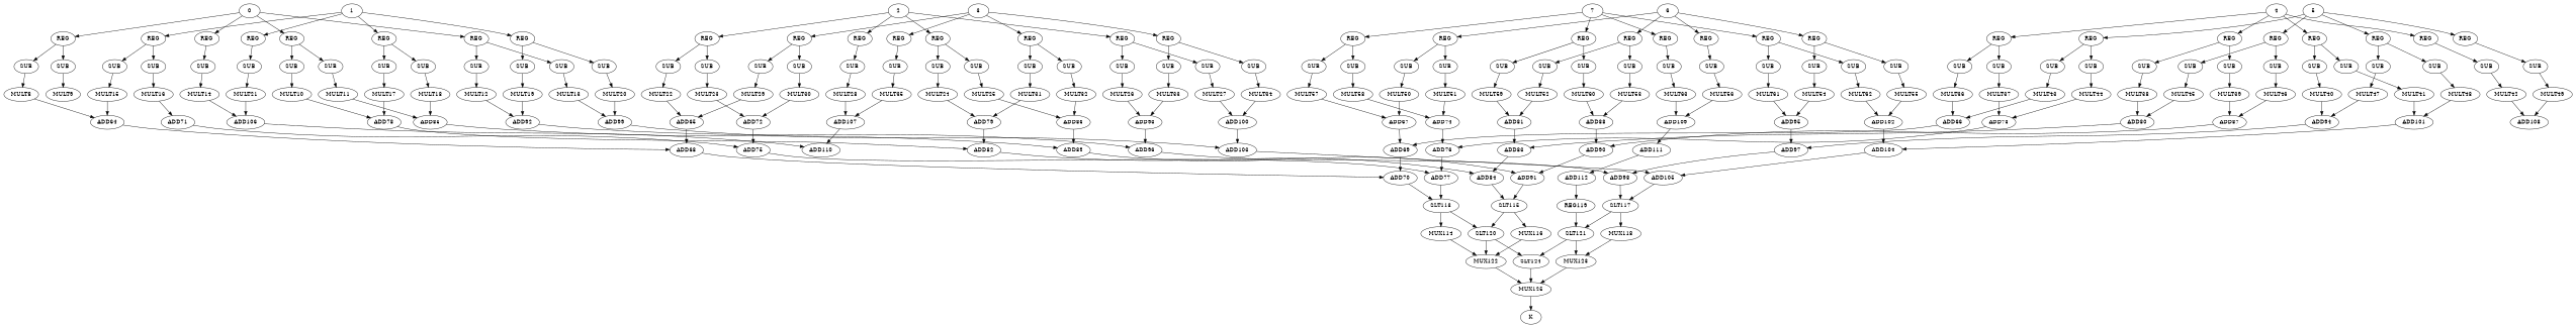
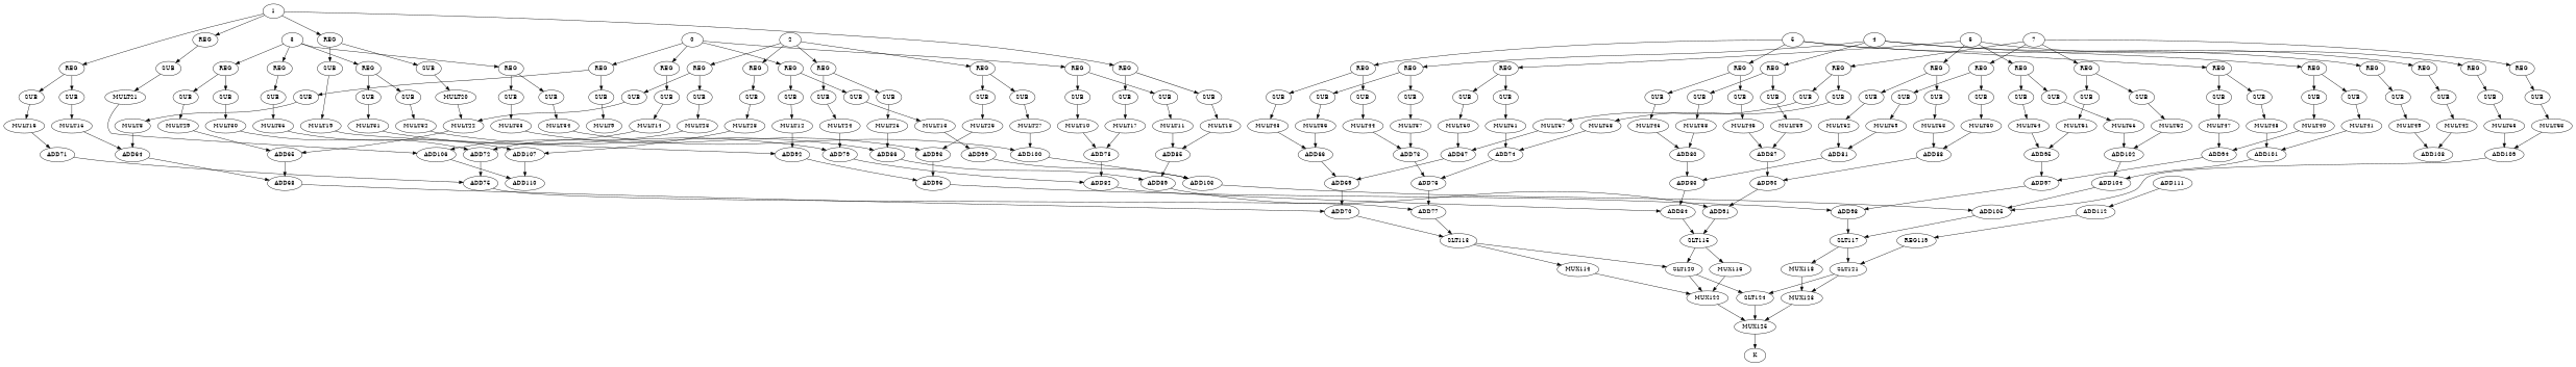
  strict digraph {
    n1 [label=REG]
    n2 [label=SUB]
    n3 [label=SUB]
    0
    n5 [label=REG]
    n6 [label=REG]
    n7 [label=REG]
    n8 [label=SUB]
    n9 [label=SUB]
    n10 [label=SUB]
    n11 [label=SUB]
    n12 [label=SUB]
    n13 [label=MULT8]
    n14 [label=ADD64]
    n15 [label=ADD68]
    n16 [label=MULT9]
    n17 [label=ADD71]
    n18 [label=ADD75]
    n19 [label=MULT10]
    n20 [label=ADD78]
    n21 [label=ADD82]
    n22 [label=MULT11]
    n23 [label=ADD85]
    n24 [label=ADD89]
    n25 [label=MULT12]
    n26 [label=ADD92]
    n27 [label=ADD96]
    n28 [label=MULT13]
    n29 [label=ADD99]
    n30 [label=ADD103]
    n31 [label=MULT14]
    n32 [label=ADD106]
    n33 [label=ADD110]
    n34 [label=REG]
    n35 [label=SUB]
    n36 [label=SUB]
    1
    n38 [label=REG]
    n39 [label=REG]
    n40 [label=REG]
    n41 [label=SUB]
    n42 [label=SUB]
    n43 [label=SUB]
    n44 [label=SUB]
    n45 [label=SUB]
    n46 [label=MULT15]
    n47 [label=MULT16]
    n48 [label=MULT17]
    n49 [label=MULT18]
    n50 [label=MULT19]
    n51 [label=MULT20]
    n52 [label=MULT21]
    n53 [label=REG]
    n54 [label=SUB]
    n55 [label=SUB]
    2
    n57 [label=REG]
    n58 [label=REG]
    n59 [label=REG]
    n60 [label=SUB]
    n61 [label=SUB]
    n62 [label=SUB]
    n63 [label=SUB]
    n64 [label=SUB]
    n65 [label=MULT22]
    n66 [label=ADD65]
    n67 [label=MULT23]
    n68 [label=ADD72]
    n69 [label=MULT24]
    n70 [label=ADD79]
    n71 [label=MULT25]
    n72 [label=ADD86]
    n73 [label=MULT26]
    n74 [label=ADD93]
    n75 [label=MULT27]
    n76 [label=ADD100]
    n77 [label=MULT28]
    n78 [label=ADD107]
    n79 [label=REG]
    n80 [label=SUB]
    n81 [label=SUB]
    3
    n83 [label=REG]
    n84 [label=REG]
    n85 [label=REG]
    n86 [label=SUB]
    n87 [label=SUB]
    n88 [label=SUB]
    n89 [label=SUB]
    n90 [label=SUB]
    n91 [label=MULT29]
    n92 [label=MULT30]
    n93 [label=MULT31]
    n94 [label=MULT32]
    n95 [label=MULT33]
    n96 [label=MULT34]
    n97 [label=MULT35]
    n98 [label=REG]
    n99 [label=SUB]
    n100 [label=SUB]
    4
    n102 [label=REG]
    n103 [label=REG]
    n104 [label=REG]
    n105 [label=SUB]
    n106 [label=SUB]
    n107 [label=SUB]
    n108 [label=SUB]
    n109 [label=SUB]
    n110 [label=MULT36]
    n111 [label=ADD66]
    n112 [label=ADD69]
    n113 [label=MULT37]
    n114 [label=ADD73]
    n115 [label=ADD76]
    n116 [label=MULT38]
    n117 [label=ADD80]
    n118 [label=ADD83]
    n119 [label=MULT39]
    n120 [label=ADD87]
    n121 [label=ADD90]
    n122 [label=MULT40]
    n123 [label=ADD94]
    n124 [label=ADD97]
    n125 [label=MULT41]
    n126 [label=ADD101]
    n127 [label=ADD104]
    n128 [label=MULT42]
    n129 [label=ADD108]
    n130 [label=REG]
    n131 [label=SUB]
    n132 [label=SUB]
    5
    n134 [label=REG]
    n135 [label=REG]
    n136 [label=REG]
    n137 [label=SUB]
    n138 [label=SUB]
    n139 [label=SUB]
    n140 [label=SUB]
    n141 [label=SUB]
    n142 [label=MULT43]
    n143 [label=MULT44]
    n144 [label=MULT45]
    n145 [label=MULT46]
    n146 [label=MULT47]
    n147 [label=MULT48]
    n148 [label=MULT49]
    n149 [label=REG]
    n150 [label=SUB]
    n151 [label=SUB]
    6
    n153 [label=REG]
    n154 [label=REG]
    n155 [label=REG]
    n156 [label=SUB]
    n157 [label=SUB]
    n158 [label=SUB]
    n159 [label=SUB]
    n160 [label=SUB]
    n161 [label=MULT50]
    n162 [label=ADD67]
    n163 [label=MULT51]
    n164 [label=ADD74]
    n165 [label=MULT52]
    n166 [label=ADD81]
    n167 [label=MULT53]
    n168 [label=ADD88]
    n169 [label=MULT54]
    n170 [label=ADD95]
    n171 [label=MULT55]
    n172 [label=ADD102]
    n173 [label=MULT56]
    n174 [label=ADD109]
    n175 [label=ADD111]
    n176 [label=REG]
    n177 [label=SUB]
    n178 [label=SUB]
    7
    n180 [label=REG]
    n181 [label=REG]
    n182 [label=REG]
    n183 [label=SUB]
    n184 [label=SUB]
    n185 [label=SUB]
    n186 [label=SUB]
    n187 [label=SUB]
    n188 [label=MULT57]
    n189 [label=MULT58]
    n190 [label=MULT59]
    n191 [label=MULT60]
    n192 [label=MULT61]
    n193 [label=MULT62]
    n194 [label=MULT63]
    n195 [label=ADD70]
    n196 [label=SLT113]
    n197 [label=MUX114]
    n198 [label=SLT120]
    n199 [label=ADD77]
    n200 [label=ADD84]
    n201 [label=SLT115]
    n202 [label=MUX116]
    n203 [label=ADD91]
    n204 [label=ADD98]
    n205 [label=SLT117]
    n206 [label=MUX118]
    n207 [label=SLT121]
    n208 [label=ADD105]
    n209 [label=ADD112]
    n210 [label=REG119]
    n211 [label=MUX122]
    n212 [label=SLT124]
    n213 [label=MUX125]
    n214 [label=MUX123]
    n215 [label=K]
    n1 -> n2
    n1 -> n3
    n2 -> n13
    n3 -> n16
    0 -> n1
    0 -> n5
    0 -> n6
    0 -> n7
    n5 -> n8
    n5 -> n9
    n6 -> n10
    n6 -> n11
    n7 -> n12
    n8 -> n19
    n9 -> n22
    n10 -> n25
    n11 -> n28
    n12 -> n31
    n13 -> n14
    n14 -> n15
    n15 -> n195
    n17 -> n18
    n18 -> n199
    n19 -> n20
    n20 -> n21
    n21 -> n200
    n22 -> n23
    n23 -> n24
    n24 -> n203
    n25 -> n26
    n26 -> n27
    n27 -> n204
    n28 -> n29
    n29 -> n30
    n30 -> n208
    n31 -> n32
    n32 -> n33
    n34 -> n35
    n34 -> n36
    n35 -> n46
    n36 -> n47
    1 -> n34
    1 -> n38
    1 -> n39
    1 -> n40
    n38 -> n41
    n38 -> n42
    n39 -> n43
    n39 -> n44
    n40 -> n45
    n41 -> n48
    n42 -> n49
    n43 -> n50
    n44 -> n51
    n45 -> n52
    n46 -> n14
    n47 -> n17
    n48 -> n20
    n49 -> n23
    n50 -> n26
-   n51 -> n29
+   n51 -> n65
    n52 -> n32
    n53 -> n54
    n53 -> n55
    n54 -> n65
    n55 -> n67
    2 -> n53
    2 -> n57
    2 -> n58
    2 -> n59
    n57 -> n60
    n57 -> n61
    n58 -> n62
    n58 -> n63
    n59 -> n64
    n60 -> n69
    n61 -> n71
    n62 -> n73
    n63 -> n75
    n64 -> n77
    n65 -> n66
    n66 -> n15
    n67 -> n68
    n68 -> n18
    n69 -> n70
    n70 -> n21
    n71 -> n72
    n72 -> n24
    n73 -> n74
    n74 -> n27
    n75 -> n76
    n76 -> n30
    n77 -> n78
    n78 -> n33
    n79 -> n80
    n79 -> n81
    n80 -> n91
    n81 -> n92
    3 -> n79
    3 -> n83
    3 -> n84
    3 -> n85
    n83 -> n86
    n83 -> n87
    n84 -> n88
    n84 -> n89
    n85 -> n90
    n86 -> n93
    n87 -> n94
    n88 -> n95
    n89 -> n96
    n90 -> n97
    n91 -> n66
    n92 -> n68
    n93 -> n70
    n94 -> n72
    n95 -> n74
    n96 -> n76
    n97 -> n78
    n98 -> n99
    n98 -> n100
    n99 -> n110
    n100 -> n113
    4 -> n98
    4 -> n102
    4 -> n103
    4 -> n104
    n102 -> n105
    n102 -> n106
    n103 -> n107
    n103 -> n108
    n104 -> n109
    n105 -> n116
    n106 -> n119
    n107 -> n122
    n108 -> n125
    n109 -> n128
    n110 -> n111
    n111 -> n112
    n112 -> n195
    n113 -> n114
    n114 -> n115
    n115 -> n199
    n116 -> n117
    n117 -> n118
    n118 -> n200
    n119 -> n120
    n120 -> n121
    n121 -> n203
    n122 -> n123
    n123 -> n124
    n124 -> n204
    n125 -> n126
    n126 -> n127
    n127 -> n208
    n128 -> n129
    n130 -> n131
    n130 -> n132
    n131 -> n142
    n132 -> n143
    5 -> n130
    5 -> n134
    5 -> n135
    5 -> n136
    n134 -> n137
    n134 -> n138
    n135 -> n139
    n135 -> n140
    n136 -> n141
    n137 -> n144
    n138 -> n145
    n139 -> n146
    n140 -> n147
    n141 -> n148
    n142 -> n111
    n143 -> n114
    n144 -> n117
    n145 -> n120
    n146 -> n123
    n147 -> n126
    n148 -> n129
    n149 -> n150
    n149 -> n151
    n150 -> n161
    n151 -> n163
    6 -> n149
    6 -> n153
    6 -> n154
    6 -> n155
    n153 -> n156
    n153 -> n157
    n154 -> n158
    n154 -> n159
    n155 -> n160
    n156 -> n165
    n157 -> n167
    n158 -> n169
    n159 -> n171
    n160 -> n173
    n161 -> n162
    n162 -> n112
    n163 -> n164
    n164 -> n115
    n165 -> n166
    n166 -> n118
    n167 -> n168
    n168 -> n121
    n169 -> n170
    n170 -> n124
    n171 -> n172
    n172 -> n127
    n173 -> n174
-   n174 -> n175
+   n174 -> n208
    n175 -> n209
    n176 -> n177
    n176 -> n178
    n177 -> n188
    n178 -> n189
    7 -> n176
    7 -> n180
    7 -> n181
    7 -> n182
    n180 -> n183
    n180 -> n184
    n181 -> n185
    n181 -> n186
    n182 -> n187
    n183 -> n190
    n184 -> n191
    n185 -> n192
    n186 -> n193
    n187 -> n194
    n188 -> n162
    n189 -> n164
    n190 -> n166
    n191 -> n168
    n192 -> n170
    n193 -> n172
    n194 -> n174
    n195 -> n196
    n196 -> n197
    n196 -> n198
    n197 -> n211
    n198 -> n211
    n198 -> n212
    n199 -> n196
    n200 -> n201
    n201 -> n198
    n201 -> n202
    n202 -> n211
    n203 -> n201
    n204 -> n205
    n205 -> n206
    n205 -> n207
    n206 -> n214
    n207 -> n212
    n207 -> n214
    n208 -> n205
    n209 -> n210
    n210 -> n207
    n211 -> n213
    n212 -> n213
    n213 -> n215
    n214 -> n213
  }
